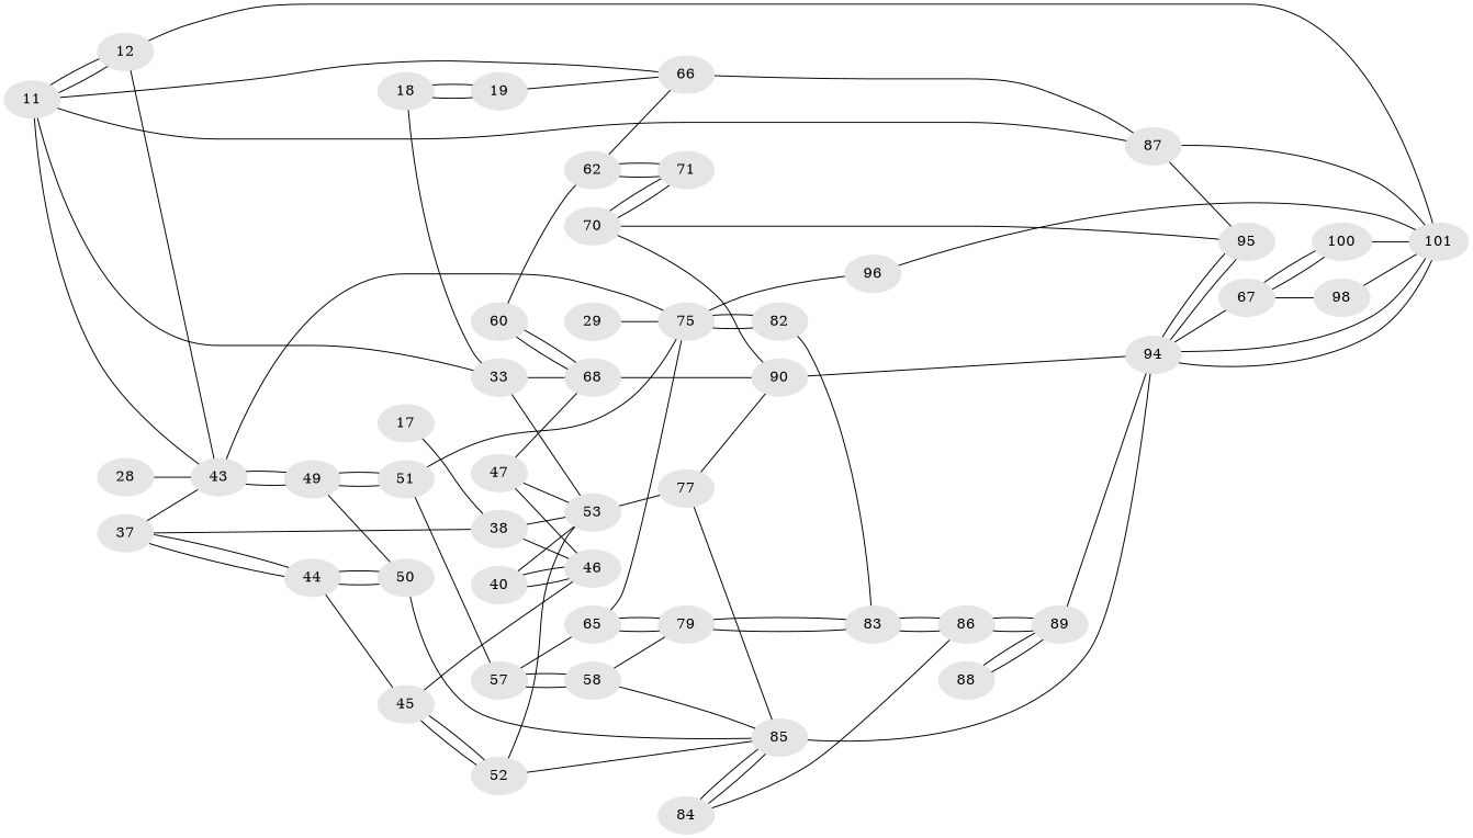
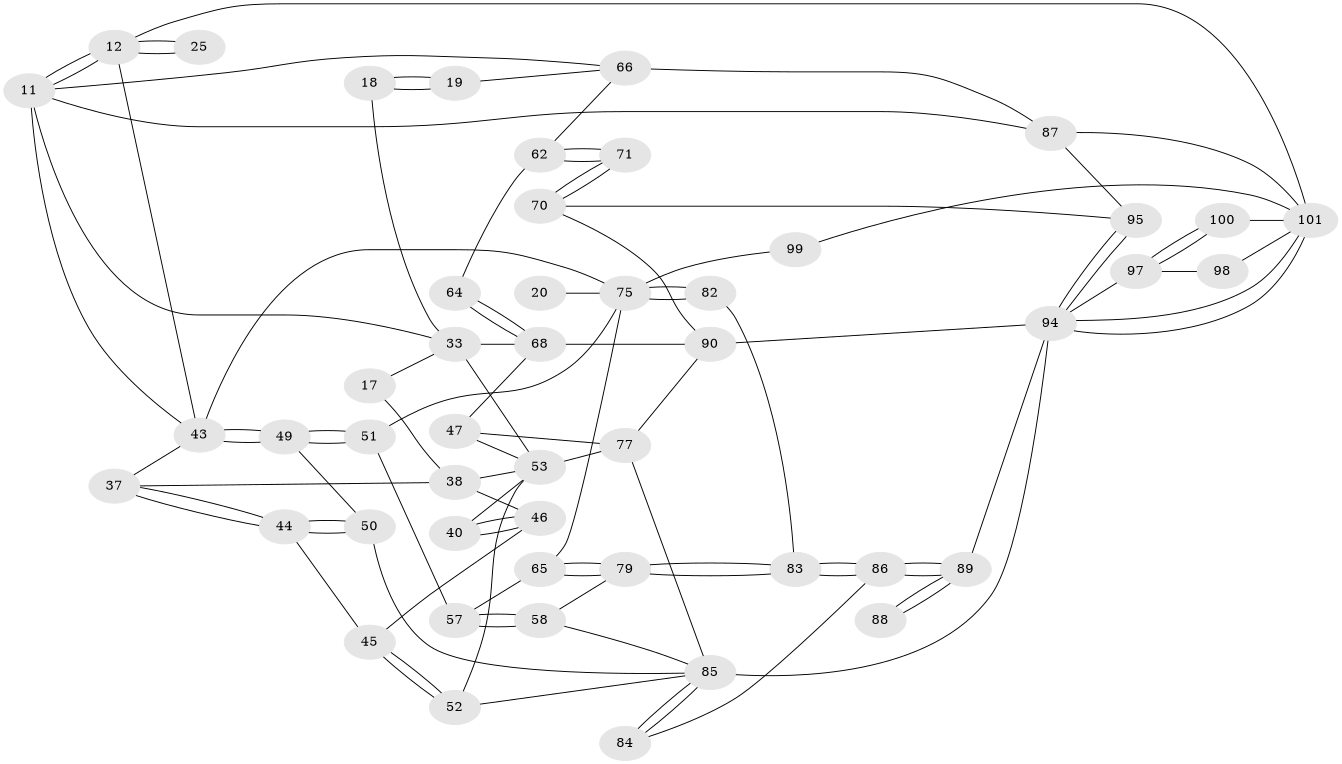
  graph {
    rankdir=LR
    node [color=gray90 style=filled]
    11 [super="+10"]
    12
    33 [super="+3+22"]
    43 [super="+36+27"]
    66 [super="+9+63"]
    87 [super="+81"]
+   25
    101 [super="+99"]
    53 [super="+42"]
    68 [super="+67+35"]
    75 [super="+30+32+64"]
    49
    95 [super="+80"]
    17
    38 [super="+20+16"]
    46 [super="+39"]
    18 [super="+2"]
    19 [super="+8"]
-   29 [super="+24"]
-   28
+   29 [super="+24" label=20]
    82
-   96 [super="+73+74"]
+   96 [super="+73+74" label=99]
    77 [super="+56"]
    90 [super="+78+69"]
    37 [super="+15"]
    44
    45
    50
    40
    51
    52
    85 [super="+76+55+59"]
    47
    57
    94 [super="+92+91+93"]
    58
    65
    79
    83
-   60
+   60 [label=64]
    62 [super="+61"]
    71
    70
    86
    89
    84
-   97 [label=67]
+   97
    88
    98
    100
    11 -- 12 [weight=2]
    11 -- 12
    11 -- 33
    11 -- 43
    11 -- 66
    11 -- 87
    12 -- 43
+   12 -- 25
+   12 -- 25
    12 -- 101
    33 -- 53
    33 -- 68 [weight=2]
    43 -- 75
    43 -- 49
    43 -- 49
    66 -- 87
    87 -- 101
    87 -- 95 [weight=2]
    53 -- 77
    68 -- 90 [weight=2]
    75 -- 82 [weight=2]
    75 -- 82
    75 -- 96
    49 -- 50
    49 -- 51
    49 -- 51
+   17 -- 33
    17 -- 38 [weight=2]
    38 -- 53
    38 -- 46
    18 -- 33 [weight=2]
    18 -- 19 [weight=2]
    18 -- 19
    19 -- 66 [weight=2]
    29 -- 75
-   28 -- 43 [weight=3]
    82 -- 83
    96 -- 101
    77 -- 90
    77 -- 85
    90 -- 94
    37 -- 43 [weight=2]
    37 -- 38
    37 -- 44
    37 -- 44
    44 -- 45
    44 -- 50
    44 -- 50
    45 -- 46
    45 -- 52
    45 -- 52
    50 -- 85
    40 -- 53
    40 -- 46 [weight=2]
    40 -- 46
    51 -- 75
    51 -- 57
    52 -- 53
    52 -- 85
    85 -- 94
    47 -- 53
    47 -- 68
-   47 -- 46
+   47 -- 77
    57 -- 58
    57 -- 58
    57 -- 65
    94 -- 101
    94 -- 101
    94 -- 95
    94 -- 95
    94 -- 97
    58 -- 85
    58 -- 79
    65 -- 75
    65 -- 79
    65 -- 79
    79 -- 83
    79 -- 83
    83 -- 86
    83 -- 86
    60 -- 68 [weight=2]
    60 -- 68
    60 -- 62
    62 -- 66
    62 -- 71 [weight=2]
    62 -- 71
    70 -- 95
    70 -- 90
    70 -- 71
    70 -- 71
    86 -- 89
    86 -- 89
    89 -- 94
    84 -- 85 [weight=2]
    84 -- 85
    84 -- 86
    97 -- 98
    97 -- 100
    97 -- 100
    88 -- 89
    88 -- 89
    98 -- 101
    100 -- 101 [weight=2]
  }
